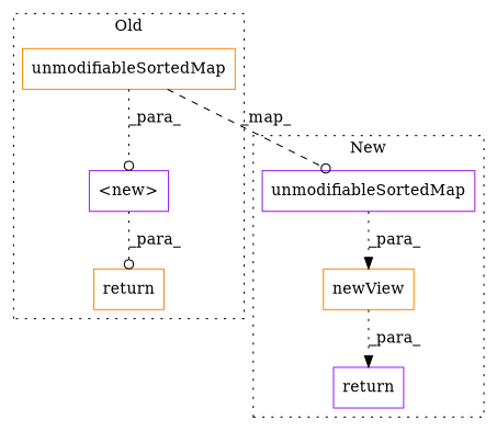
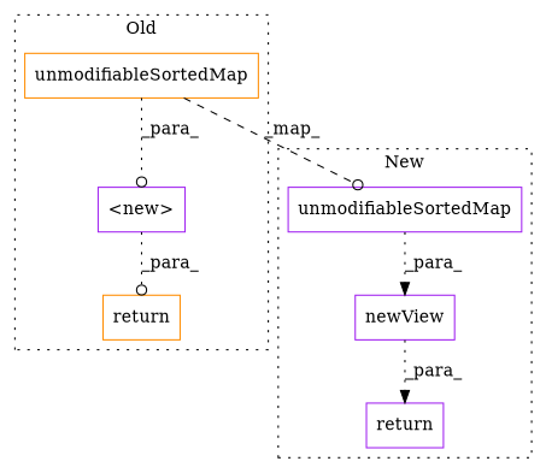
  digraph {
    node [a=32 l="22,1" shape=box color=purple]
    edge [style=dotted arrowhead=odot]
    n1 [label=unmodifiableSortedMap s="2771,2801"]
-   n2 [l="8,1" label=newView s="2763,2814" color=darkorange]
+   n2 [l="8,1" label=newView s="2763,2814"]
    n3 [a=41 l=7 label=return s=2756]
    n4 [label=unmodifiableSortedMap s="2965,2995" color=darkorange]
    n5 [a=14 l="29,1" label="<new>" s="2936,3008"]
    n6 [a=41 l=7 label=return s=2929 color=darkorange]
    subgraph cluster_1 {
      label=New
      style=dotted
      n1
      n2
      n3
    }
    subgraph cluster_2 {
      label=Old
      style=dotted
      n4
      n5
      n6
    }
    n1 -> n2 [label=_para_ arrowhead=normal]
    n2 -> n3 [label=_para_ arrowhead=normal]
    n4 -> n1 [label=_map_ style=dashed]
    n4 -> n5 [label=_para_]
    n5 -> n6 [label=_para_]
  }
